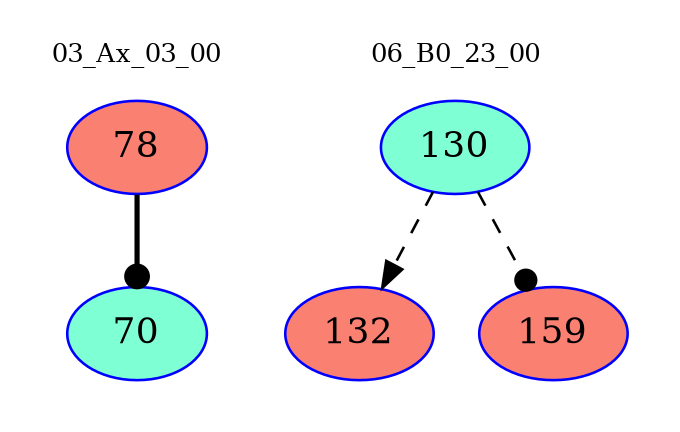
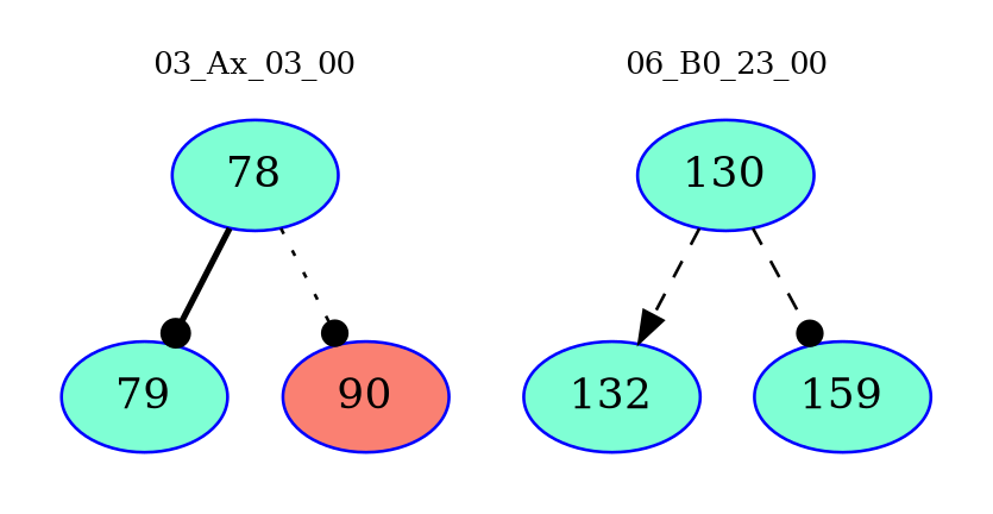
  digraph {
    node [color=blue fillcolor=aquamarine style=filled]
    edge [arrowhead=dot color=black style=dashed]
-   n1 [fillcolor=salmon label=78]
-   n2 [label=70]
+   n1 [label=78]
+   n2 [label=79]
+   n3 [fillcolor=salmon label=90]
    n4 [label=130]
-   n5 [fillcolor=salmon label=132]
-   n6 [fillcolor=salmon label=159]
+   n5 [label=132]
+   n6 [label=159]
    subgraph cluster_1 {
      color=white
      fontsize=10
      label="03_Ax_03_00"
      n1
      n2
+     n3
    }
    subgraph cluster_2 {
      color=white
      fontsize=10
      label="06_B0_23_00"
      n4
      n5
      n6
    }
    n1 -> n2 [style=bold]
+   n1 -> n3 [style=dotted]
    n4 -> n5 [arrowhead=normal]
    n4 -> n6
  }
